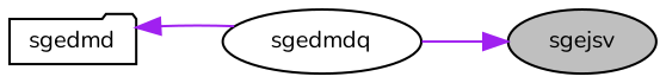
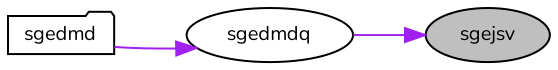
  digraph {
    fontname=Nunito
    rankdir=RL
    node [color=black fillcolor=white fontname=Nunito fontsize=10 shape=ellipse style=filled]
    edge [color=purple dir=back fontname=Nunito fontsize=10 labelfontname=Helvetica labelfontsize=10 style=solid]
    n1 [fillcolor=grey75 fontcolor=black height=0.2 label=sgejsv width=0.4]
    n2 [height=0.2 label=sgedmdq width=0.4]
    n3 [height=0.2 label=sgedmd shape=folder width=0.4]
    n1 -> n2
-   n3 -> n2
+   n2 -> n3
  }
